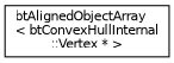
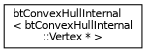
  digraph {
    rankdir=LR
-   n1 [color=black fillcolor=white fontname=Helvetica fontsize=10 height=0.2 label="btAlignedObjectArray\l\< btConvexHullInternal\l::Vertex * \>" shape=record style=filled width=0.4]
+   n1 [color=black fillcolor=white fontname=Helvetica fontsize=10 height=0.2 label="btConvexHullInternal\l\< btConvexHullInternal\l::Vertex * \>" shape=record style=filled width=0.4]
  }
